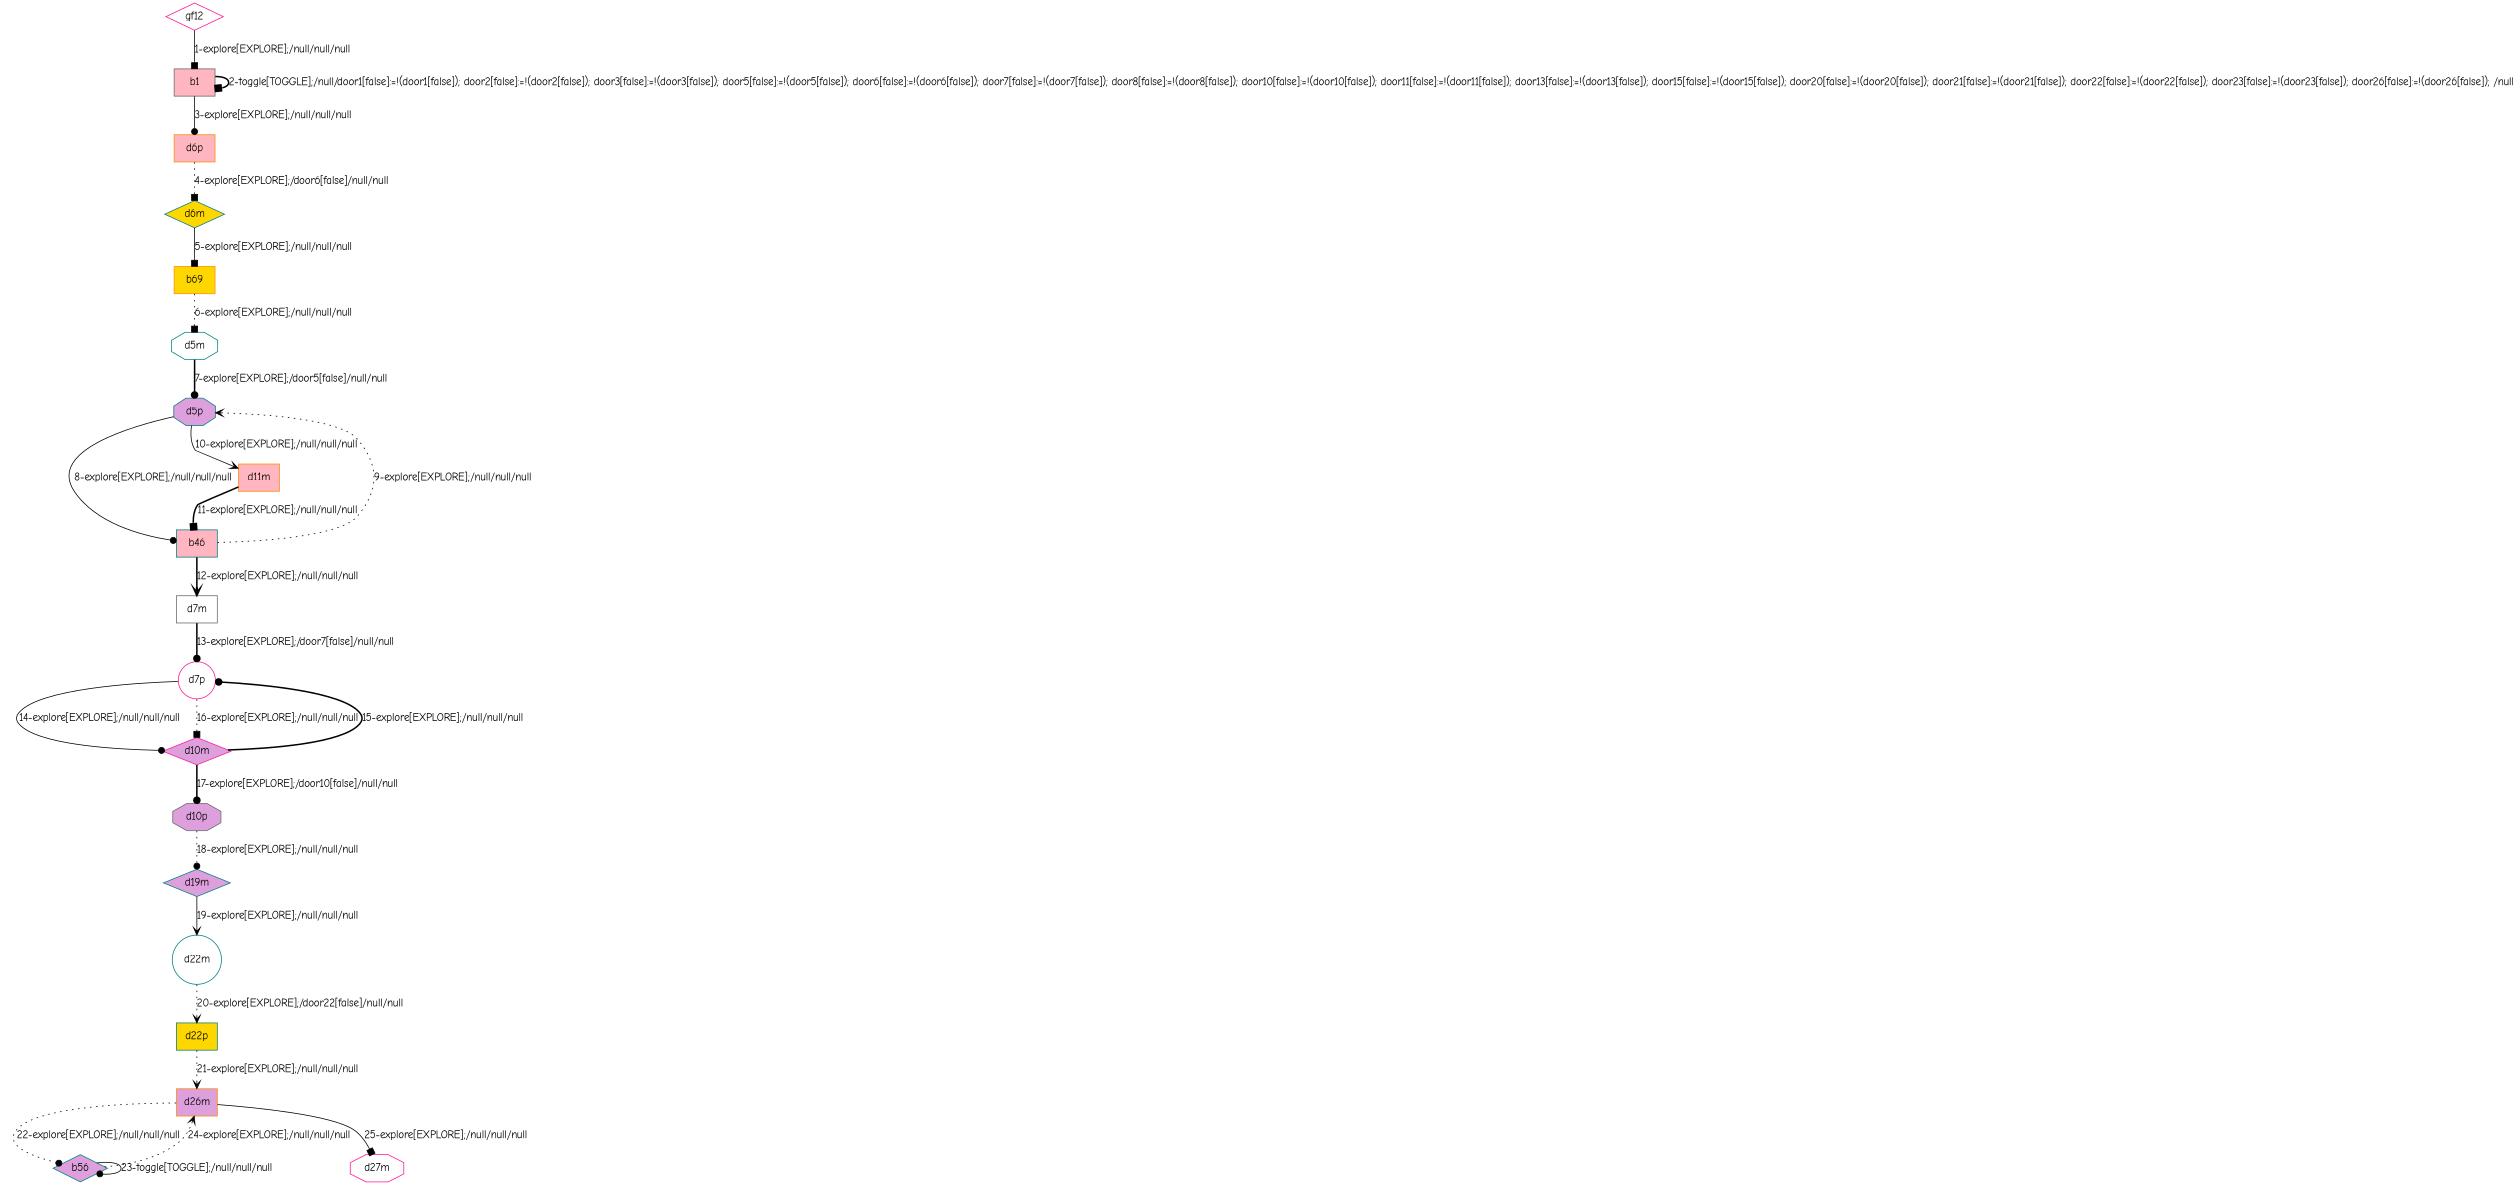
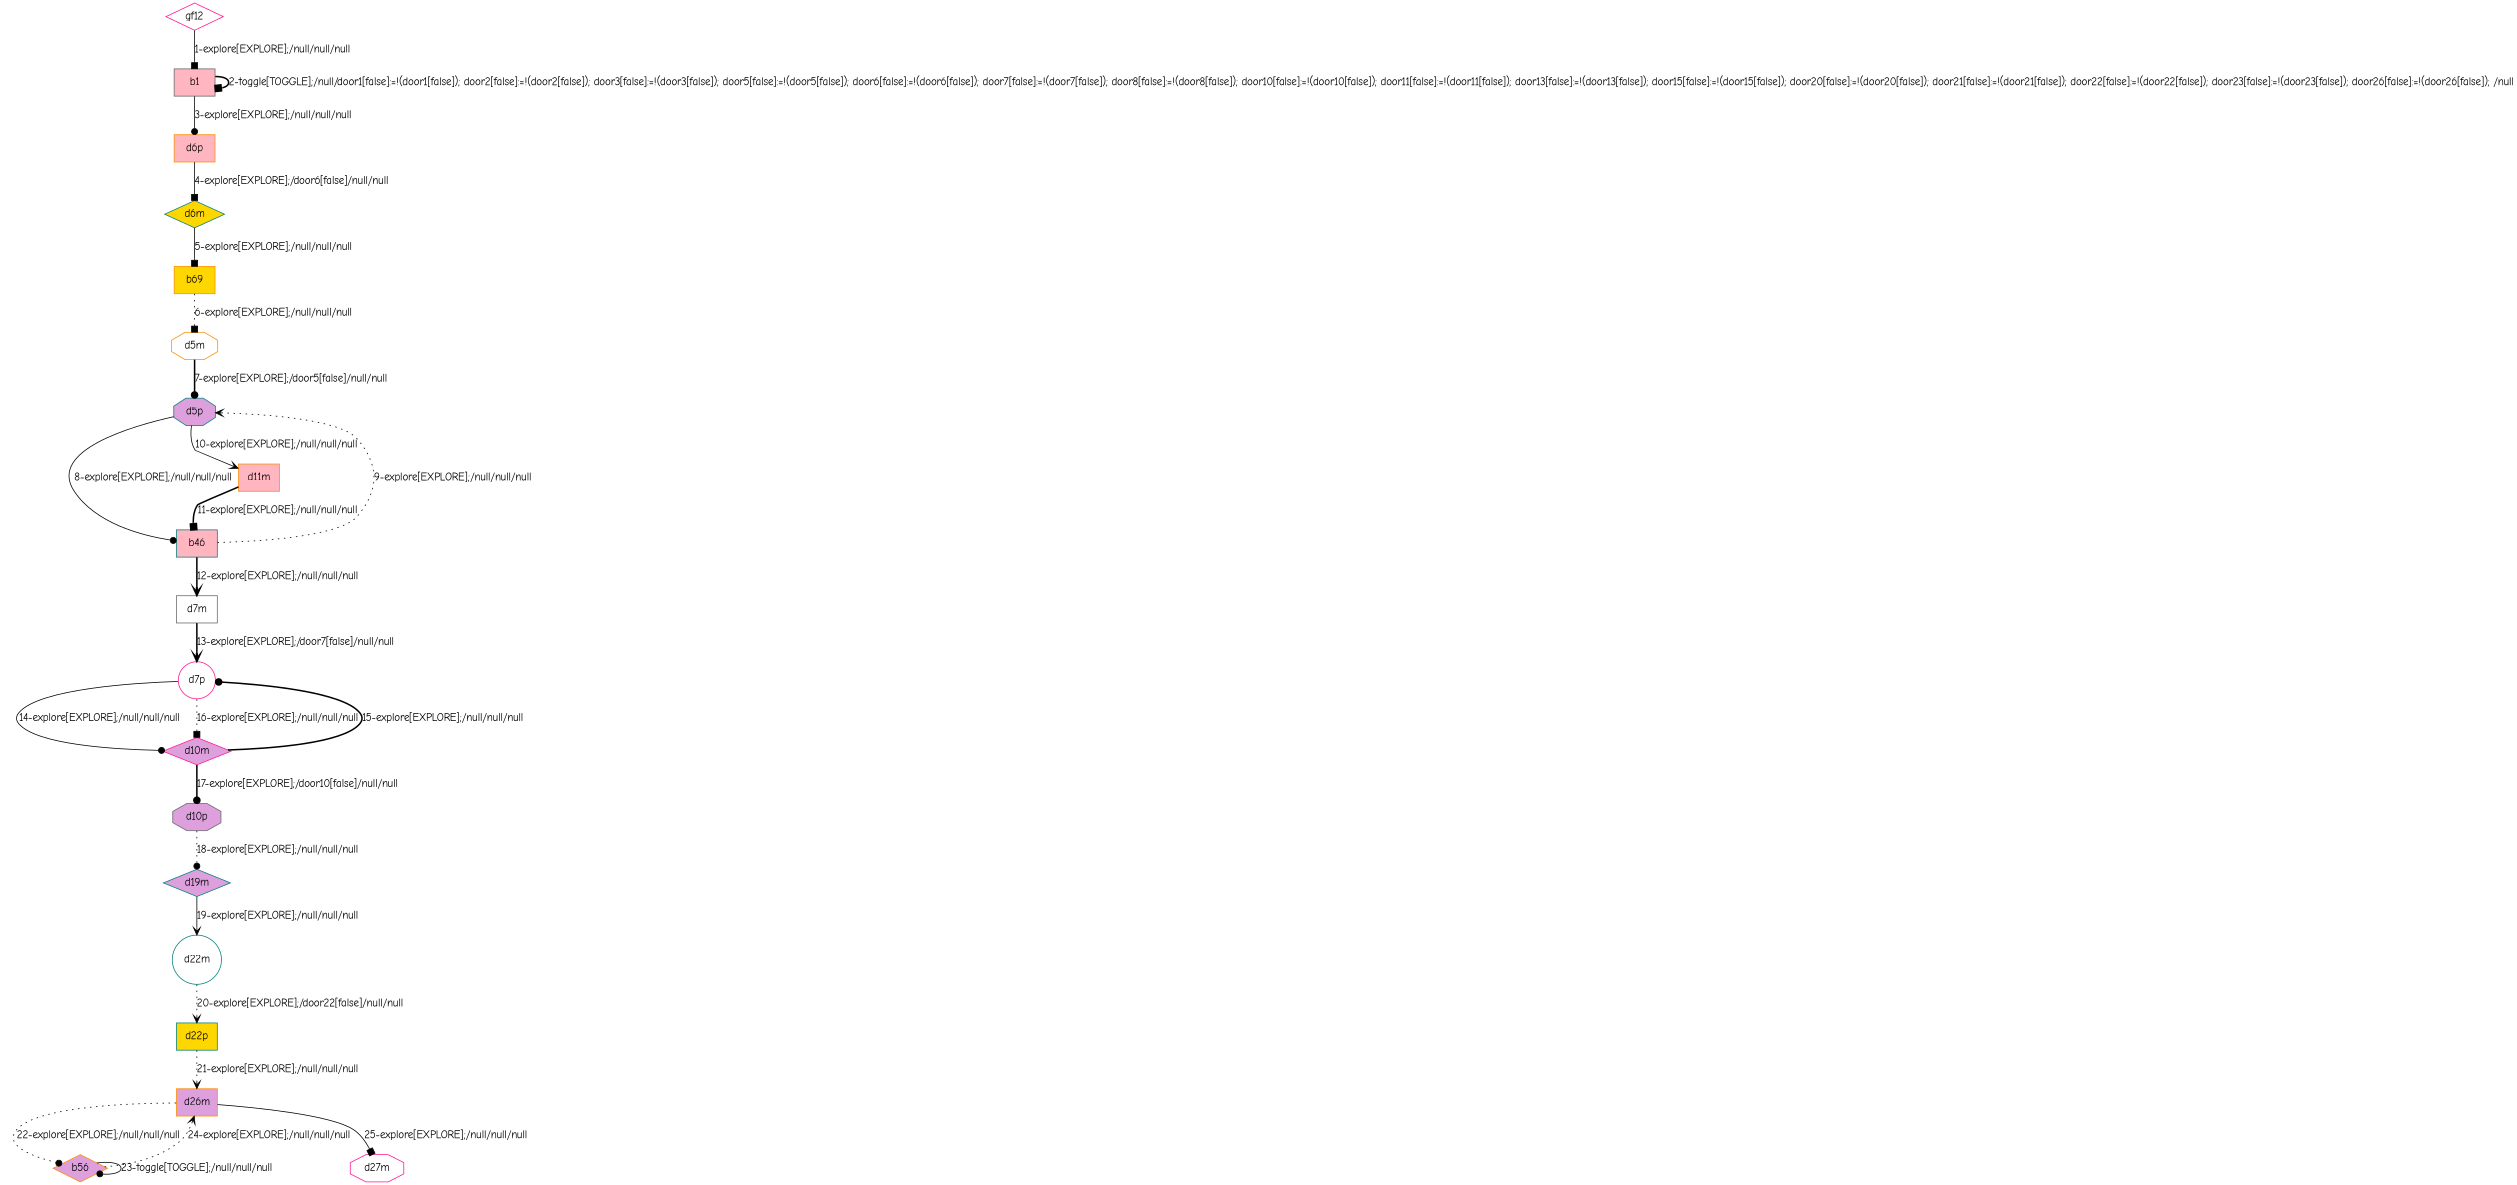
  digraph {
    fontname="Comic Neue"
    node [color=teal fillcolor=white fontname="Comic Neue" shape=box style=filled]
    edge [arrowhead=dot fontname="Comic Neue" style=solid]
    gf12 [color=deeppink shape=diamond]
    b1 [color=gray40 fillcolor=lightpink]
    d6p [color=darkorange fillcolor=lightpink]
    d6m [fillcolor=gold shape=diamond]
    b69 [color=darkorange fillcolor=gold]
-   d5m [shape=octagon]
+   d5m [color=darkorange shape=octagon]
    d5p [fillcolor=plum shape=octagon]
    b46 [fillcolor=lightpink]
    d11m [color=darkorange fillcolor=lightpink]
    d7m [color=gray40]
    d7p [color=deeppink shape=circle]
    d10m [color=deeppink fillcolor=plum shape=diamond]
    d10p [color=gray40 fillcolor=plum shape=octagon]
    d19m [fillcolor=plum shape=diamond]
    d22m [shape=circle]
    d22p [fillcolor=gold]
    d26m [color=darkorange fillcolor=plum]
-   b56 [fillcolor=plum shape=diamond]
+   b56 [color=darkorange fillcolor=plum shape=diamond]
    d27m [color=deeppink shape=octagon]
    gf12 -> b1 [arrowhead=box label="1-explore[EXPLORE];/null/null/null"]
    b1 -> b1 [arrowhead=box label="2-toggle[TOGGLE];/null/door1[false]:=!(door1[false]); door2[false]:=!(door2[false]); door3[false]:=!(door3[false]); door5[false]:=!(door5[false]); door6[false]:=!(door6[false]); door7[false]:=!(door7[false]); door8[false]:=!(door8[false]); door10[false]:=!(door10[false]); door11[false]:=!(door11[false]); door13[false]:=!(door13[false]); door15[false]:=!(door15[false]); door20[false]:=!(door20[false]); door21[false]:=!(door21[false]); door22[false]:=!(door22[false]); door23[false]:=!(door23[false]); door26[false]:=!(door26[false]); /null" style=bold]
    b1 -> d6p [label="3-explore[EXPLORE];/null/null/null"]
-   d6p -> d6m [arrowhead=box label="4-explore[EXPLORE];/door6[false]/null/null" style=dotted]
+   d6p -> d6m [arrowhead=box label="4-explore[EXPLORE];/door6[false]/null/null"]
    d6m -> b69 [arrowhead=box label="5-explore[EXPLORE];/null/null/null"]
    b69 -> d5m [arrowhead=box label="6-explore[EXPLORE];/null/null/null" style=dotted]
    d5m -> d5p [label="7-explore[EXPLORE];/door5[false]/null/null" style=bold]
    d5p -> b46 [label="8-explore[EXPLORE];/null/null/null"]
    d5p -> d11m [arrowhead=vee label="10-explore[EXPLORE];/null/null/null"]
    b46 -> d5p [arrowhead=vee label="9-explore[EXPLORE];/null/null/null" style=dotted]
    b46 -> d7m [arrowhead=vee label="12-explore[EXPLORE];/null/null/null" style=bold]
    d11m -> b46 [arrowhead=box label="11-explore[EXPLORE];/null/null/null" style=bold]
-   d7m -> d7p [label="13-explore[EXPLORE];/door7[false]/null/null" style=bold]
+   d7m -> d7p [arrowhead=vee label="13-explore[EXPLORE];/door7[false]/null/null" style=bold]
    d7p -> d10m [label="14-explore[EXPLORE];/null/null/null"]
    d7p -> d10m [arrowhead=box label="16-explore[EXPLORE];/null/null/null" style=dotted]
    d10m -> d7p [label="15-explore[EXPLORE];/null/null/null" style=bold]
    d10m -> d10p [label="17-explore[EXPLORE];/door10[false]/null/null" style=bold]
    d10p -> d19m [label="18-explore[EXPLORE];/null/null/null" style=dotted]
    d19m -> d22m [arrowhead=vee label="19-explore[EXPLORE];/null/null/null"]
    d22m -> d22p [arrowhead=vee label="20-explore[EXPLORE];/door22[false]/null/null" style=dotted]
    d22p -> d26m [arrowhead=vee label="21-explore[EXPLORE];/null/null/null" style=dotted]
    d26m -> b56 [label="22-explore[EXPLORE];/null/null/null" style=dotted]
    d26m -> d27m [arrowhead=box label="25-explore[EXPLORE];/null/null/null"]
    b56 -> d26m [arrowhead=vee label="24-explore[EXPLORE];/null/null/null" style=dotted]
    b56 -> b56 [label="23-toggle[TOGGLE];/null/null/null"]
  }
